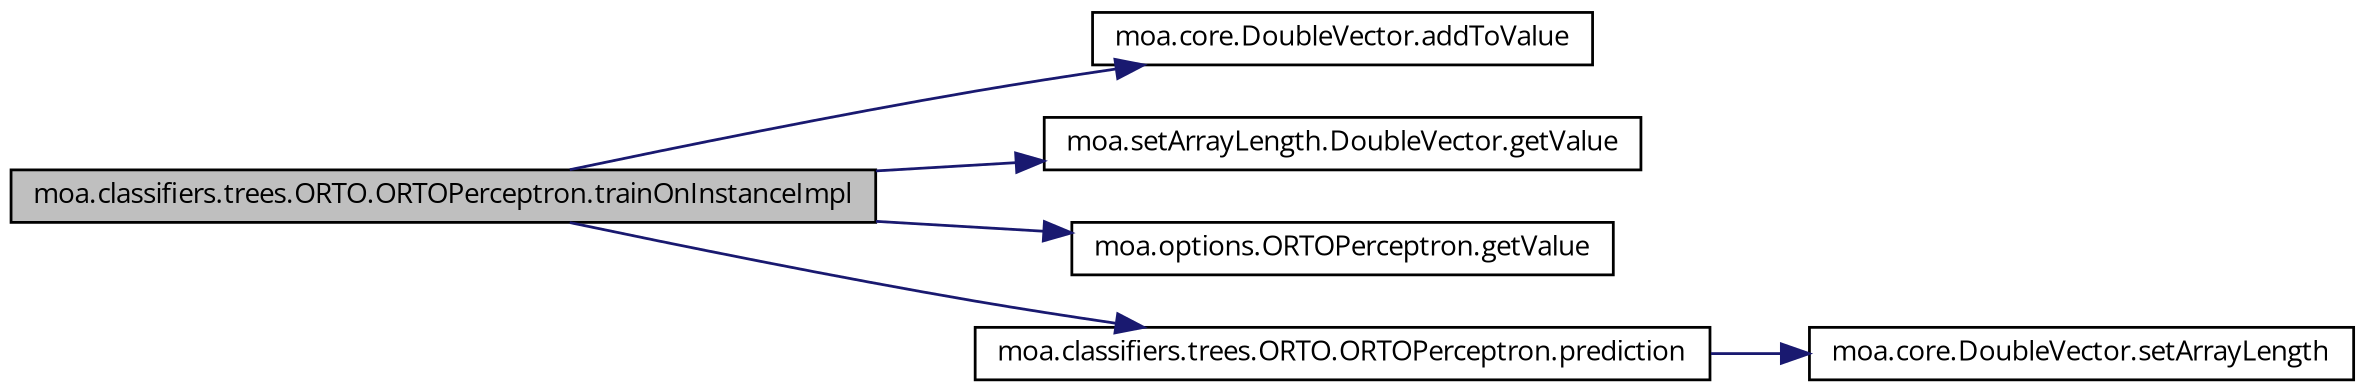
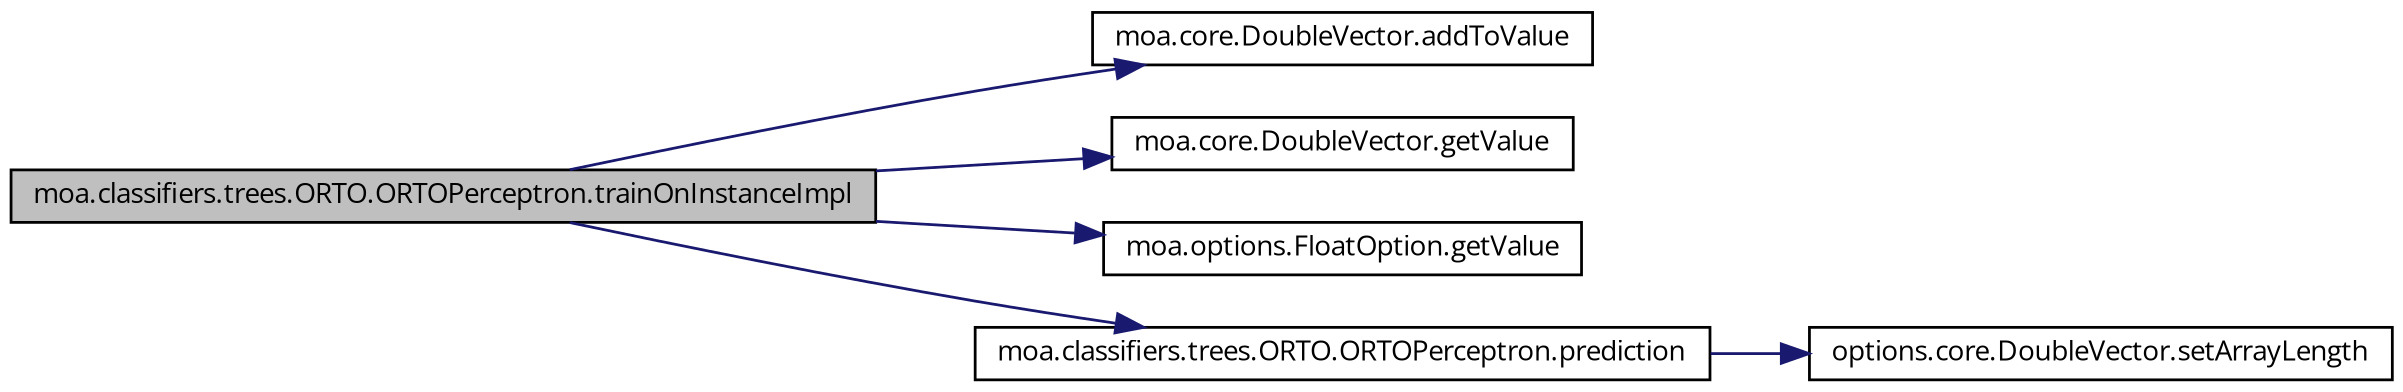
  digraph {
    fontname="Open Sans"
    rankdir=LR
    node [color=black fillcolor=white fontname="Open Sans" fontsize=10 shape=record style=filled]
    edge [color=midnightblue fontname="Open Sans" fontsize=10 labelfontname=Helvetica labelfontsize=10 style=solid]
    n1 [fillcolor=grey75 fontcolor=black height=0.2 label="moa.classifiers.trees.ORTO.ORTOPerceptron.trainOnInstanceImpl" width=0.4]
    n2 [height=0.2 label="moa.core.DoubleVector.addToValue" width=0.4]
-   n3 [height=0.2 label="moa.setArrayLength.DoubleVector.getValue" width=0.4]
-   n4 [height=0.2 label="moa.options.ORTOPerceptron.getValue" width=0.4]
+   n3 [height=0.2 label="moa.core.DoubleVector.getValue" width=0.4]
+   n4 [height=0.2 label="moa.options.FloatOption.getValue" width=0.4]
    n5 [height=0.2 label="moa.classifiers.trees.ORTO.ORTOPerceptron.prediction" width=0.4]
-   n6 [height=0.2 label="moa.core.DoubleVector.setArrayLength" width=0.4]
+   n6 [height=0.2 label="options.core.DoubleVector.setArrayLength" width=0.4]
    n1 -> n2
    n1 -> n3
    n1 -> n4
    n1 -> n5
    n5 -> n6
  }
